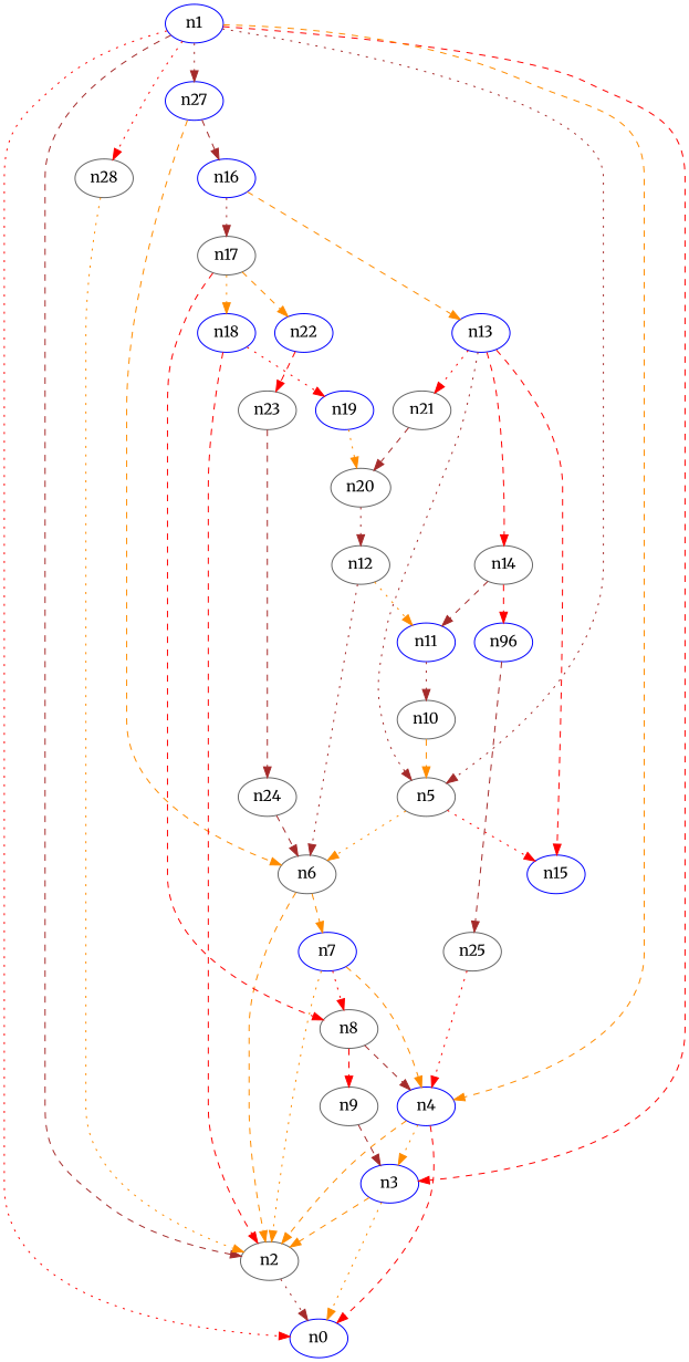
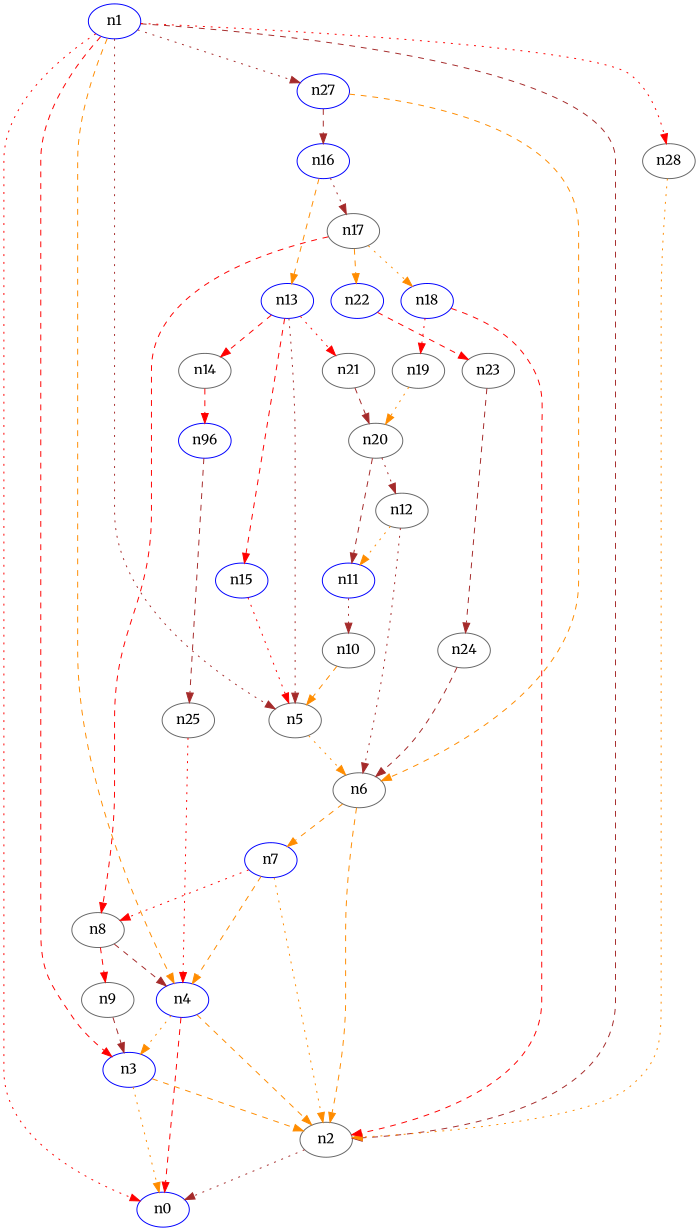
  digraph {
    fontname=Merriweather
    node [color=gray40 fontname=Merriweather]
    edge [color=darkorange fontname=Merriweather style=dashed]
    n1 [color=blue]
    n0 [color=blue]
    n2
    n3 [color=blue]
    n4 [color=blue]
    n5
    n27 [color=blue]
    n28
    n6
    n16 [color=blue]
    n7 [color=blue]
    n13 [color=blue]
    n17
    n8
    n9
    n10
    n11 [color=blue]
    n12
    n14
    n15 [color=blue]
    n21
    n26 [color=blue label=n96]
    n20
    n25
    n18 [color=blue]
    n22 [color=blue]
-   n19 [color=blue]
+   n19
    n23
    n24
    n1 -> n0 [color=red style=dotted]
    n1 -> n2 [color=brown]
    n1 -> n3 [color=red]
    n1 -> n4
    n1 -> n5 [color=brown style=dotted]
    n1 -> n27 [color=brown style=dotted]
    n1 -> n28 [color=red style=dotted]
    n2 -> n0 [color=brown style=dotted]
    n3 -> n0 [style=dotted]
    n3 -> n2
    n4 -> n0 [color=red]
    n4 -> n2
    n4 -> n3 [style=dotted]
    n5 -> n6 [style=dotted]
    n27 -> n6
    n27 -> n16 [color=brown]
    n28 -> n2 [style=dotted]
    n6 -> n2
    n6 -> n7
    n16 -> n13
    n16 -> n17 [color=brown style=dotted]
    n7 -> n2 [style=dotted]
    n7 -> n4
    n7 -> n8 [color=red style=dotted]
    n13 -> n5 [color=brown style=dotted]
    n13 -> n14 [color=red]
    n13 -> n15 [color=red]
    n13 -> n21 [color=red style=dotted]
    n17 -> n8 [color=red]
    n17 -> n18 [style=dotted]
    n17 -> n22
    n8 -> n4 [color=brown]
    n8 -> n9 [color=red]
    n9 -> n3 [color=brown]
    n10 -> n5
    n11 -> n10 [color=brown style=dotted]
    n12 -> n6 [color=brown style=dotted]
    n12 -> n11 [style=dotted]
-   n14 -> n11 [color=brown]
+   n20 -> n11 [color=brown]
    n14 -> n26 [color=red]
-   n5 -> n15 [color=red style=dotted]
+   n15 -> n5 [color=red style=dotted]
    n21 -> n20 [color=brown]
    n26 -> n25 [color=brown]
    n20 -> n12 [color=brown style=dotted]
    n25 -> n4 [color=red style=dotted]
    n18 -> n2 [color=red]
    n18 -> n19 [color=red style=dotted]
    n22 -> n23 [color=red]
    n19 -> n20 [style=dotted]
    n23 -> n24 [color=brown]
    n24 -> n6 [color=brown]
  }
